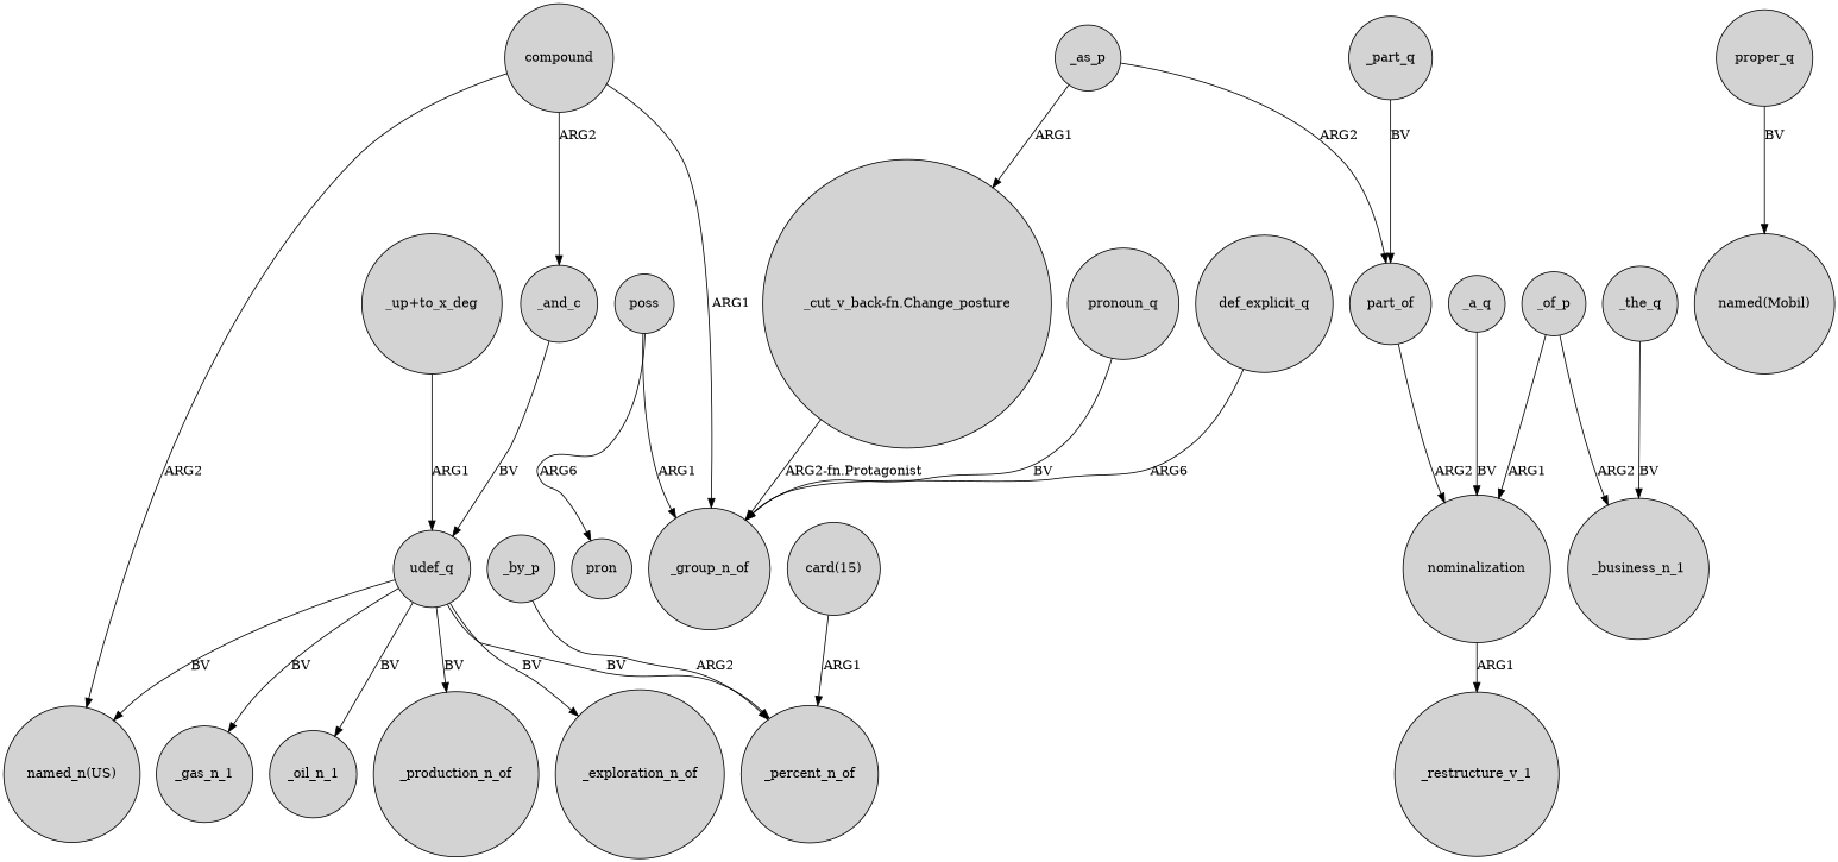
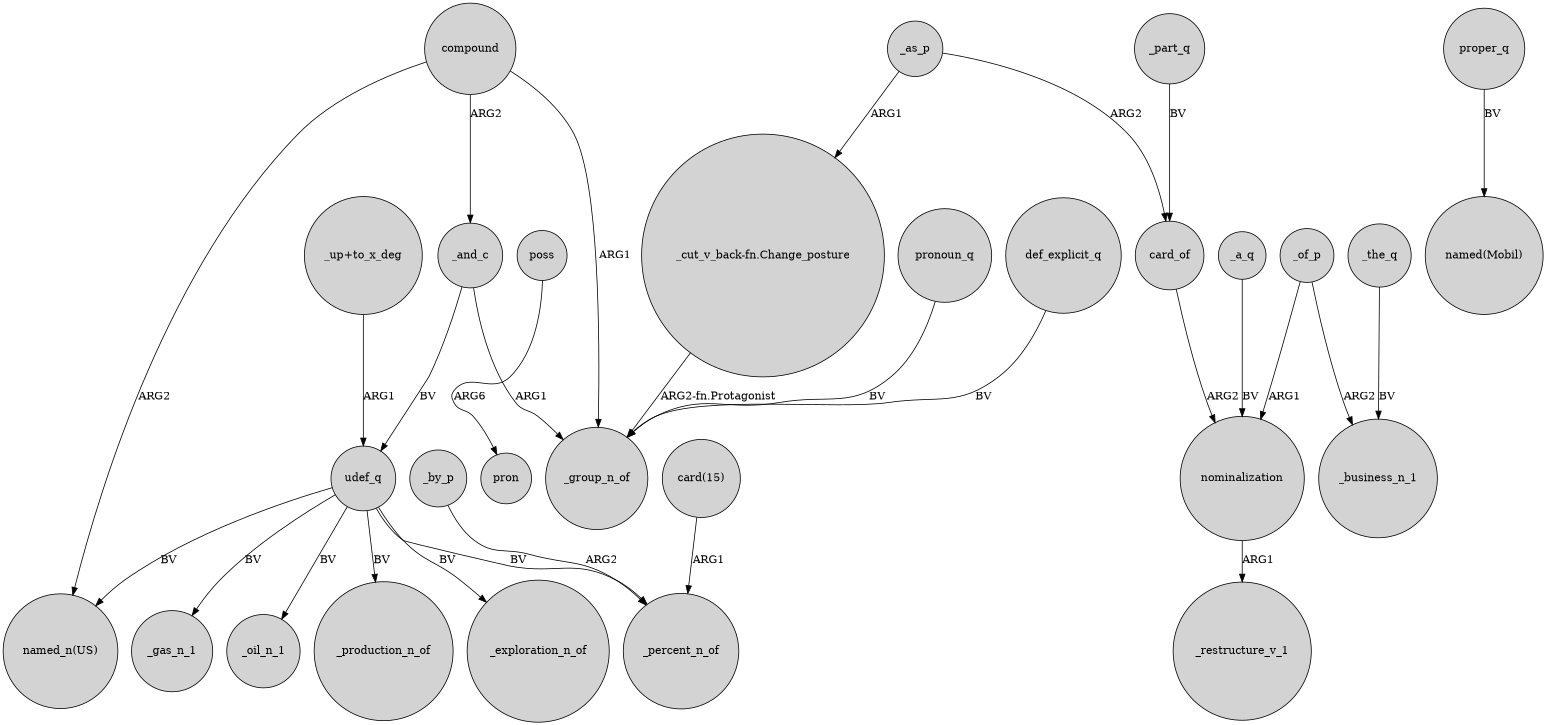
  digraph {
    node [shape=circle style=filled]
    "_cut_v_back-fn.Change_posture"
    _group_n_of
    _as_p
-   part_of
+   part_of [label=card_of]
    nominalization
    _restructure_v_1
    _a_q
    _by_p
    _percent_n_of
    _of_p
    _business_n_1
    udef_q
    _oil_n_1
    _production_n_of
    _exploration_n_of
    "named_n(US)"
    _gas_n_1
    _and_c
    _the_q
    compound
    proper_q
    "named(Mobil)"
    pronoun_q
    poss
    pron
    _part_q
    "card(15)"
    def_explicit_q
    "_up+to_x_deg"
    "_cut_v_back-fn.Change_posture" -> _group_n_of [label="ARG2-fn.Protagonist"]
    _as_p -> "_cut_v_back-fn.Change_posture" [label=ARG1]
    _as_p -> part_of [label=ARG2]
    part_of -> nominalization [label=ARG2]
    nominalization -> _restructure_v_1 [label=ARG1]
    _a_q -> nominalization [label=BV]
    _by_p -> _percent_n_of [label=ARG2]
    _of_p -> nominalization [label=ARG1]
    _of_p -> _business_n_1 [label=ARG2]
    udef_q -> _percent_n_of [label=BV]
    udef_q -> _oil_n_1 [label=BV]
    udef_q -> _production_n_of [label=BV]
    udef_q -> _exploration_n_of [label=BV]
    udef_q -> "named_n(US)" [label=BV]
    udef_q -> _gas_n_1 [label=BV]
    _and_c -> udef_q [label=BV]
    _the_q -> _business_n_1 [label=BV]
    compound -> _group_n_of [label=ARG1]
    compound -> "named_n(US)" [label=ARG2]
    compound -> _and_c [label=ARG2]
    proper_q -> "named(Mobil)" [label=BV]
    pronoun_q -> _group_n_of [label=BV]
-   poss -> _group_n_of [label=ARG1]
+   _and_c -> _group_n_of [label=ARG1]
    poss -> pron [label=ARG6]
    _part_q -> part_of [label=BV]
    "card(15)" -> _percent_n_of [label=ARG1]
-   def_explicit_q -> _group_n_of [label=ARG6]
+   def_explicit_q -> _group_n_of [label=BV]
    "_up+to_x_deg" -> udef_q [label=ARG1]
  }
